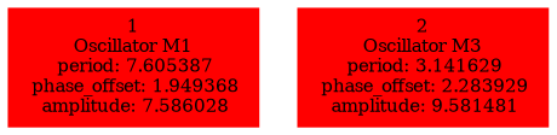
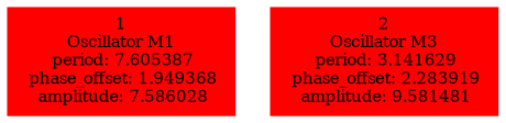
  digraph {
    forcelabels=true
    node [color=red fontsize=8 shape=box style=filled]
    n1 [label=<1<BR />Oscillator M1<BR /> period: 7.605387<BR /> phase_offset: 1.949368<BR /> amplitude: 7.586028>]
-   n2 [label=<2<BR />Oscillator M3<BR /> period: 3.141629<BR /> phase_offset: 2.283929<BR /> amplitude: 9.581481>]
+   n2 [label=<2<BR />Oscillator M3<BR /> period: 3.141629<BR /> phase_offset: 2.283919<BR /> amplitude: 9.581481>]
  }
